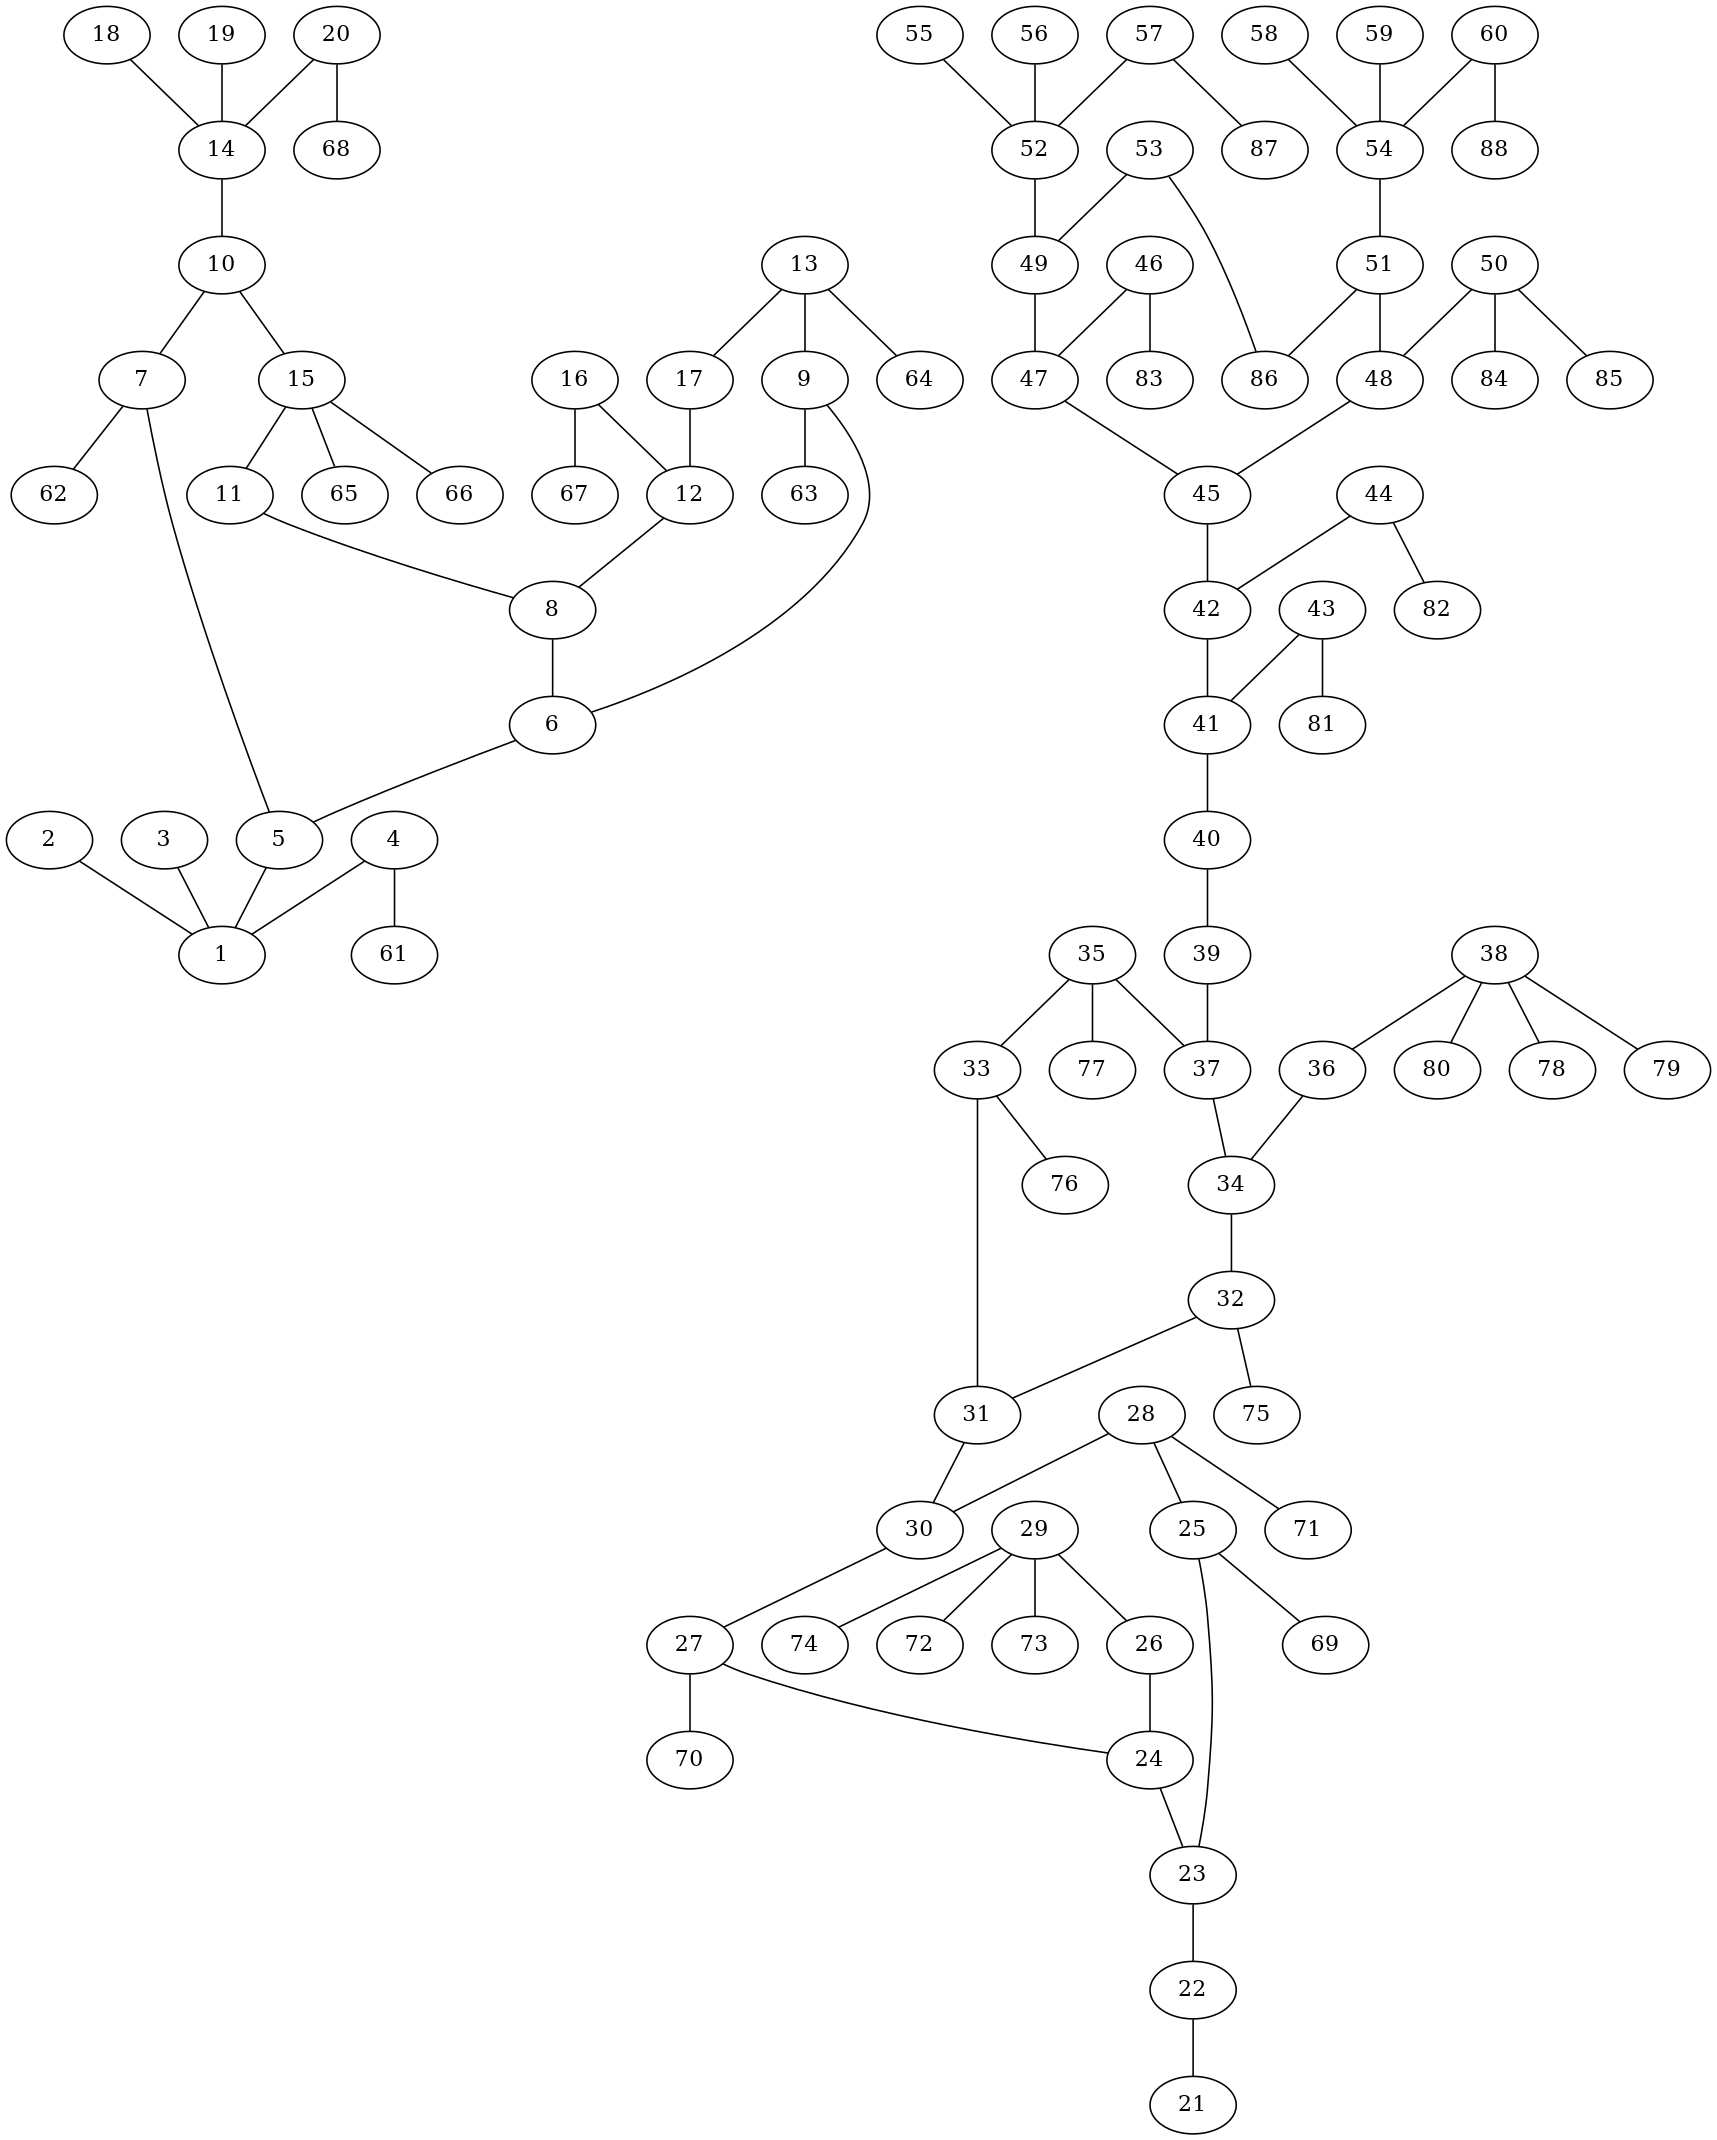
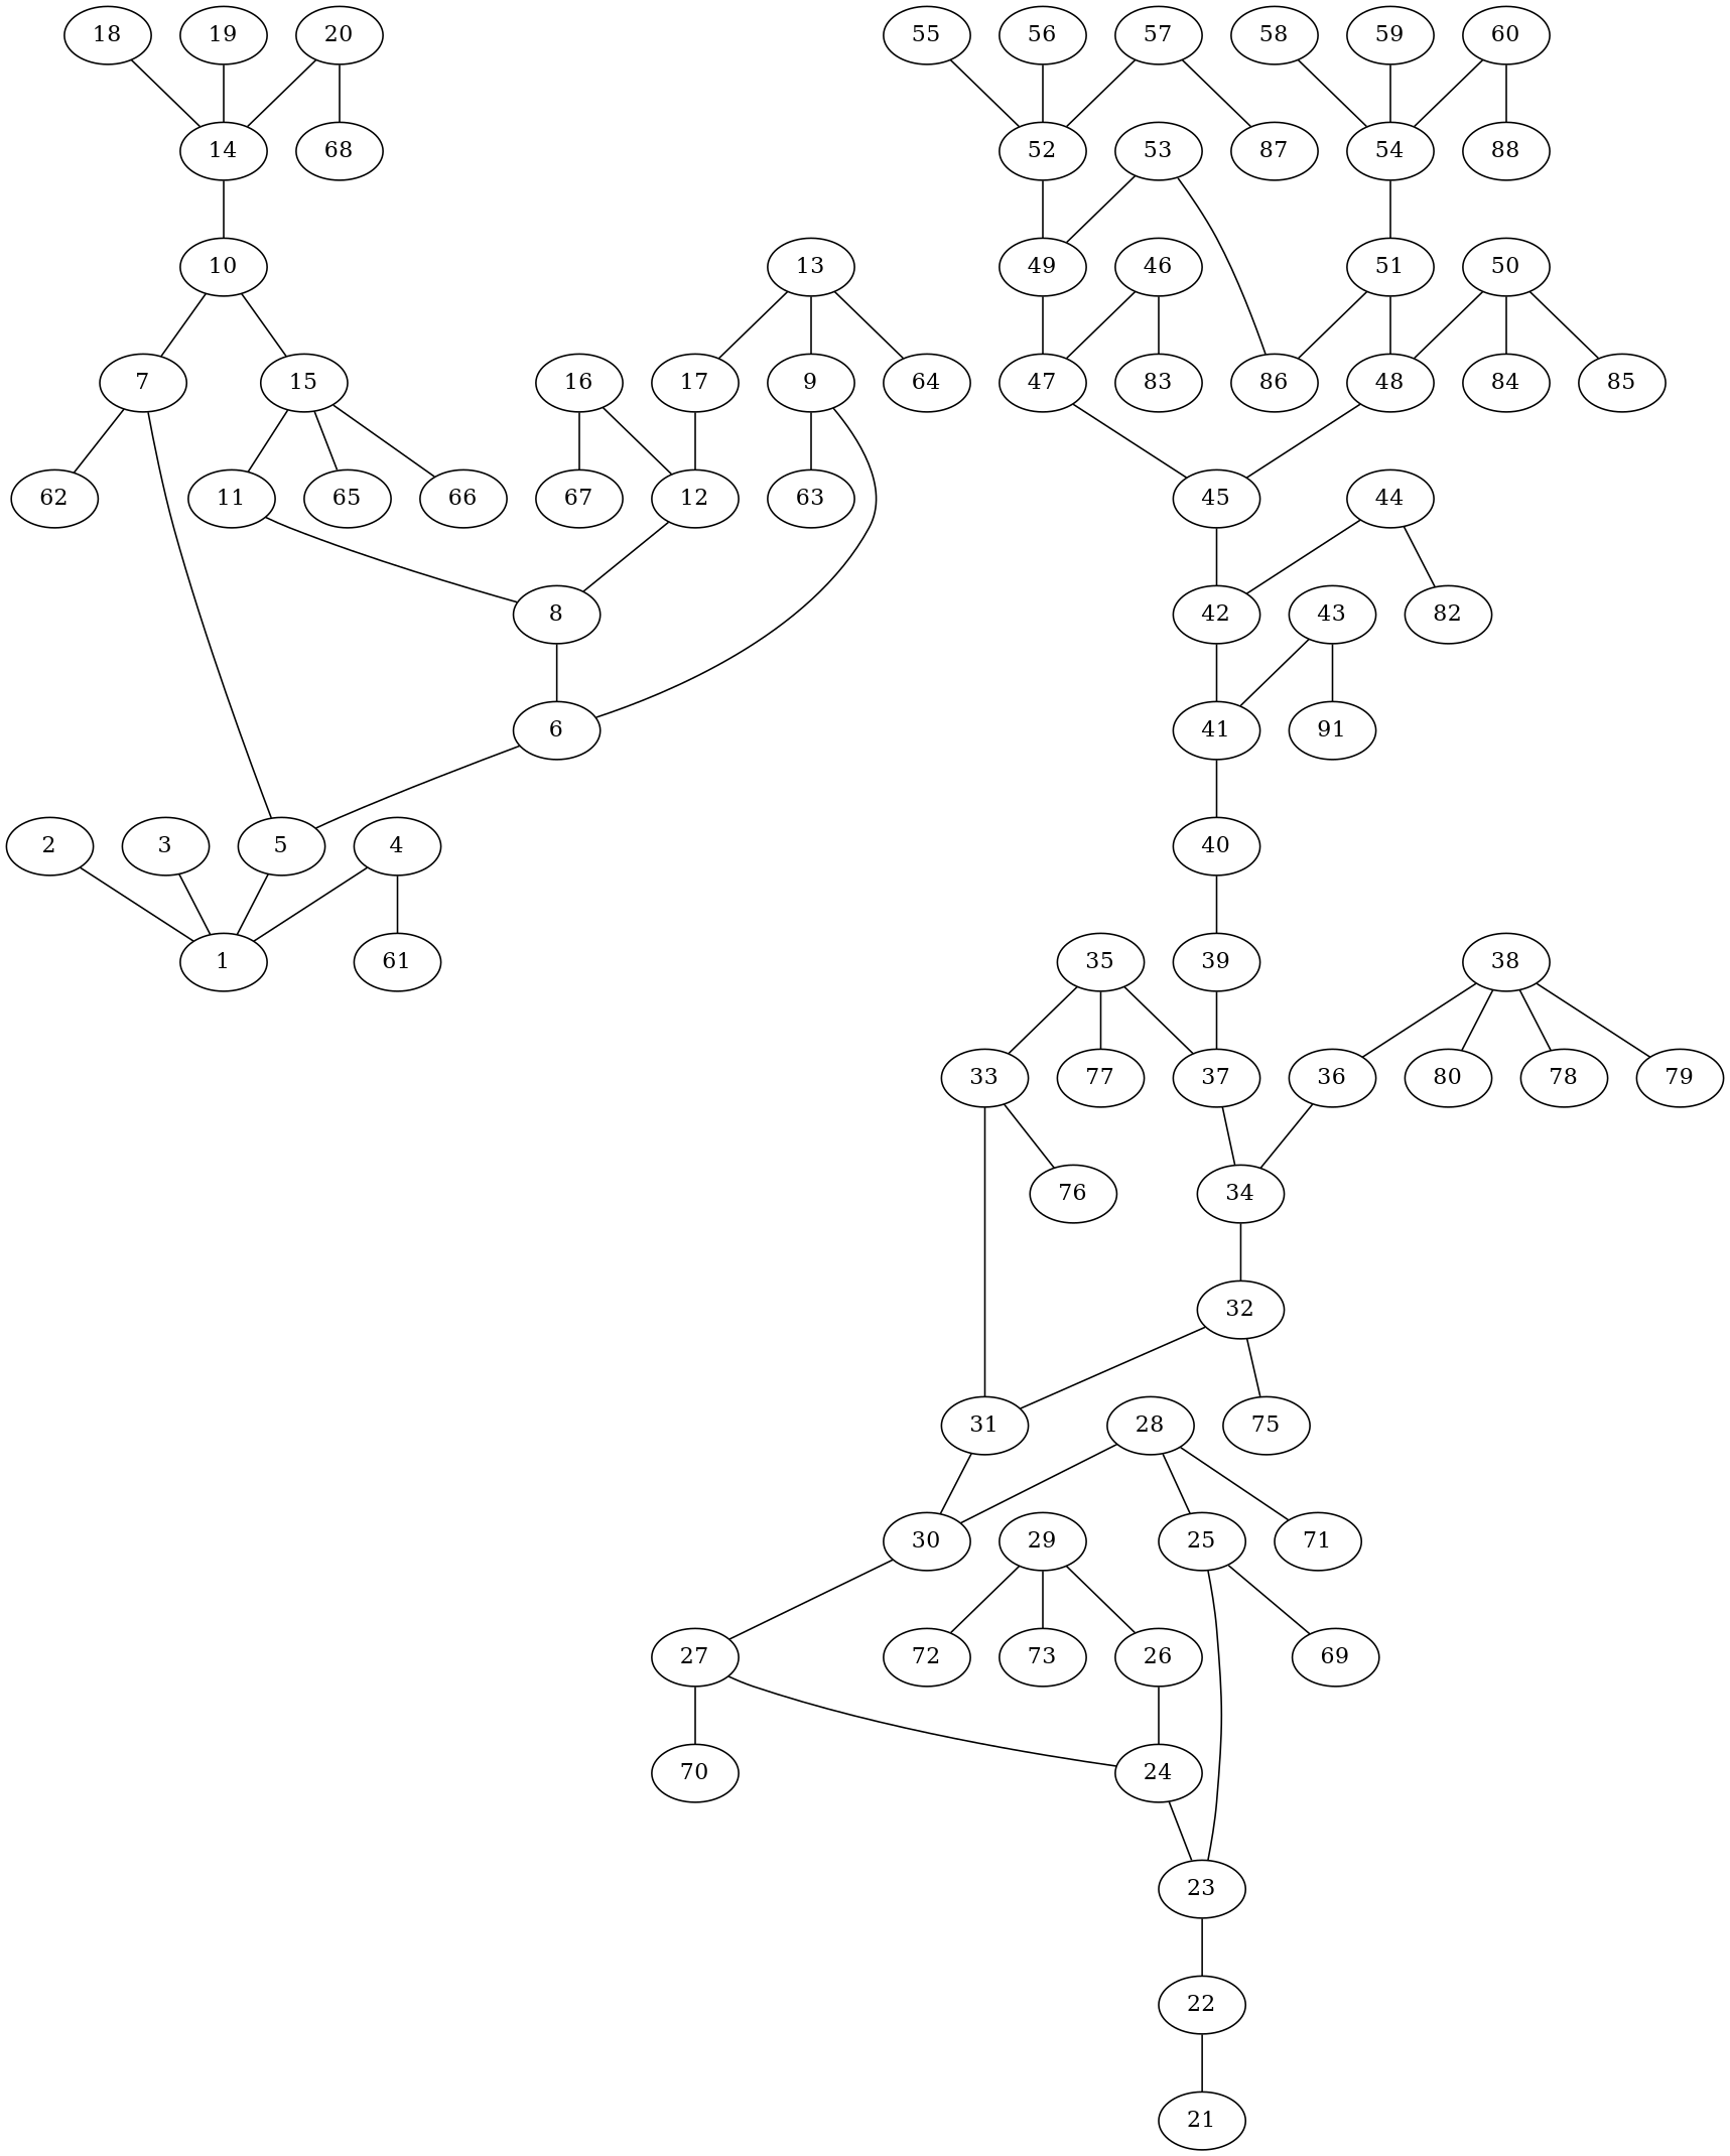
  graph {
    node [chem=C]
    edge [valence=1]
    1 [chem=S]
    2 [chem=O]
    3 [chem=O]
    4 [chem=O]
    61 [chem=H]
    5
    6
    7
    62 [chem=H]
    8
    9
    63 [chem=H]
    10
    15 [chem=N]
    11
    12
    13
    17
    64 [chem=H]
    14 [chem=S]
    65 [chem=H]
    66 [chem=H]
    16 [chem=O]
    67 [chem=H]
    18 [chem=O]
    19 [chem=O]
    20 [chem=O]
    68 [chem=H]
    21 [chem=N]
    22 [chem=N]
    23
    24
    25
    69 [chem=H]
    26 [chem=O]
    27
    70 [chem=H]
    28
    30
    71 [chem=H]
    29
    72 [chem=H]
    73 [chem=H]
-   74 [chem=H]
    31
    32
    75 [chem=H]
    33
    76 [chem=H]
    34
    35
    37
    77 [chem=H]
    36 [chem=O]
    38
    78 [chem=H]
    79 [chem=H]
    80 [chem=H]
    39 [chem=N]
    40 [chem=N]
    41
    42
    43
-   81 [chem=H]
+   81 [chem=H label=91]
    44 [chem=O]
    82 [chem=H]
    45
    46
    47
    83 [chem=H]
    48
    49
    50 [chem=N]
    84 [chem=H]
    85 [chem=H]
    51
    86 [chem=H]
    53
    52 [chem=S]
    54 [chem=S]
    55 [chem=O]
    56 [chem=O]
    57 [chem=O]
    87 [chem=H]
    58 [chem=O]
    59 [chem=O]
    60 [chem=O]
    88 [chem=H]
    2 -- 1 [valence=2]
    3 -- 1 [valence=2]
    4 -- 1
    4 -- 61
    5 -- 1
    6 -- 5 [valence=2]
    7 -- 5
    7 -- 62
    8 -- 6
    9 -- 6
    9 -- 63
    10 -- 7 [valence=2]
    10 -- 15
    15 -- 11
    15 -- 65
    15 -- 66
    11 -- 8 [valence=2]
    12 -- 8
    13 -- 9 [valence=2]
    13 -- 17
    13 -- 64
    17 -- 12 [valence=2]
    14 -- 10
    16 -- 12
    16 -- 67
    18 -- 14 [valence=2]
    19 -- 14 [valence=2]
    20 -- 14
    20 -- 68
    22 -- 21 [valence=2]
    23 -- 22
    24 -- 23 [valence=2]
    25 -- 23
    25 -- 69
    26 -- 24
    27 -- 24
    27 -- 70
    28 -- 25 [valence=2]
    28 -- 30
    28 -- 71
    30 -- 27 [valence=2]
    29 -- 26
    29 -- 72
    29 -- 73
-   29 -- 74
    31 -- 30
    32 -- 31 [valence=2]
    32 -- 75
    33 -- 31
    33 -- 76
    34 -- 32
    35 -- 33 [valence=2]
    35 -- 37
    35 -- 77
    37 -- 34 [valence=2]
    36 -- 34
    38 -- 36
    38 -- 78
    38 -- 79
    38 -- 80
    39 -- 37
    40 -- 39 [valence=2]
    41 -- 40
    42 -- 41 [valence=2]
    43 -- 41
    43 -- 81
    44 -- 42
    44 -- 82
    45 -- 42
    46 -- 47
    46 -- 83
    47 -- 45 [valence=2]
    48 -- 45
    49 -- 47
    50 -- 48
    50 -- 84
    50 -- 85
    51 -- 48 [valence=2]
    51 -- 86
    53 -- 49 [valence=2]
    53 -- 86
    52 -- 49
    54 -- 51
    55 -- 52 [valence=2]
    56 -- 52 [valence=2]
    57 -- 52
    57 -- 87
    58 -- 54 [valence=2]
    59 -- 54 [valence=2]
    60 -- 54
    60 -- 88
  }
